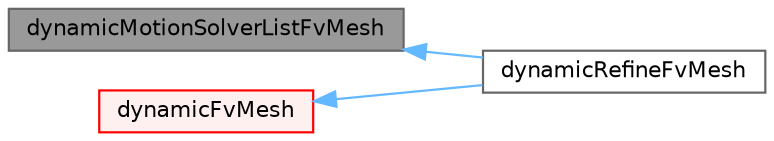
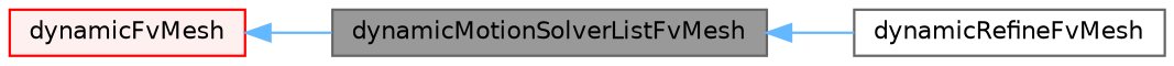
  digraph {
    rankdir=LR
    node [color=gray40 fontname=Helvetica fontsize=10 shape=box style=filled]
    edge [color=steelblue1 dir=back fontname=Helvetica fontsize=10 labelfontname=Helvetica labelfontsize=10 style=solid]
    n1 [fillcolor=grey60 fontcolor=black height=0.2 label=dynamicMotionSolverListFvMesh width=0.4]
    n2 [fillcolor=white height=0.2 label=dynamicRefineFvMesh width=0.4]
    n3 [color=red fillcolor="#FFF0F0" height=0.2 label=dynamicFvMesh width=0.4]
    n1 -> n2
-   n3 -> n2
+   n3 -> n1
  }
